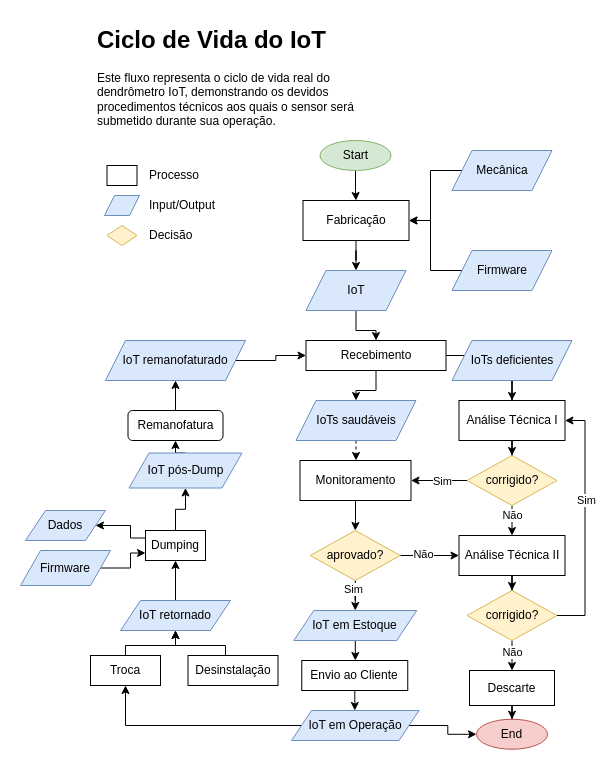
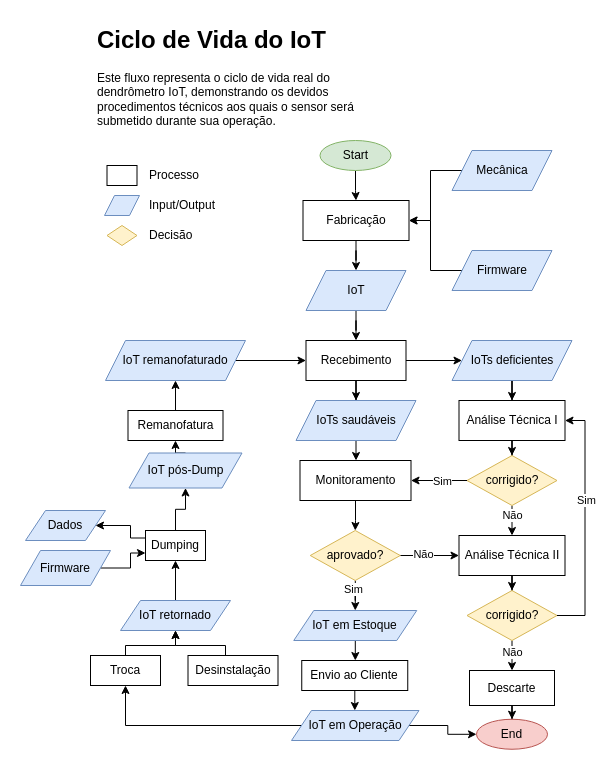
  <mxCell id="0" />
  <mxCell id="1" parent="0" />
  <mxCell id="2" value="" style="edgeStyle=orthogonalEdgeStyle;rounded=0;orthogonalLoop=1;jettySize=auto;html=1;" parent="1" source="3" target="5" edge="1"><mxGeometry relative="1" as="geometry" /></mxCell>
  <mxCell id="3" value="Start" style="ellipse;whiteSpace=wrap;html=1;fillColor=#d5e8d4;strokeColor=#82b366;" parent="1" vertex="1"><mxGeometry x="319.5" y="140" width="71" height="30" as="geometry" /></mxCell>
  <mxCell id="4" style="edgeStyle=orthogonalEdgeStyle;rounded=0;orthogonalLoop=1;jettySize=auto;html=1;entryX=0.5;entryY=0;entryDx=0;entryDy=0;" parent="1" source="5" target="11" edge="1"><mxGeometry relative="1" as="geometry" /></mxCell>
  <mxCell id="5" value="Fabricação" style="rounded=0;whiteSpace=wrap;html=1;" parent="1" vertex="1"><mxGeometry x="302.5" y="200" width="106" height="40" as="geometry" /></mxCell>
  <mxCell id="6" style="edgeStyle=orthogonalEdgeStyle;rounded=0;orthogonalLoop=1;jettySize=auto;html=1;entryX=1;entryY=0.5;entryDx=0;entryDy=0;" parent="1" source="7" target="5" edge="1"><mxGeometry relative="1" as="geometry" /></mxCell>
  <mxCell id="7" value="Firmware" style="shape=parallelogram;perimeter=parallelogramPerimeter;whiteSpace=wrap;html=1;fixedSize=1;fillColor=#dae8fc;strokeColor=#6c8ebf;" parent="1" vertex="1"><mxGeometry x="451.5" y="250" width="100" height="40" as="geometry" /></mxCell>
  <mxCell id="8" style="edgeStyle=orthogonalEdgeStyle;rounded=0;orthogonalLoop=1;jettySize=auto;html=1;exitX=0;exitY=0.5;exitDx=0;exitDy=0;entryX=1;entryY=0.5;entryDx=0;entryDy=0;" parent="1" source="9" target="5" edge="1"><mxGeometry relative="1" as="geometry" /></mxCell>
  <mxCell id="9" value="Mecânica" style="shape=parallelogram;perimeter=parallelogramPerimeter;whiteSpace=wrap;html=1;fixedSize=1;fillColor=#dae8fc;strokeColor=#6c8ebf;" parent="1" vertex="1"><mxGeometry x="451.5" y="150" width="100" height="40" as="geometry" /></mxCell>
  <mxCell id="10" style="edgeStyle=orthogonalEdgeStyle;rounded=0;orthogonalLoop=1;jettySize=auto;html=1;entryX=0.5;entryY=0;entryDx=0;entryDy=0;" parent="1" source="11" target="14" edge="1"><mxGeometry relative="1" as="geometry" /></mxCell>
  <mxCell id="11" value="IoT" style="shape=parallelogram;perimeter=parallelogramPerimeter;whiteSpace=wrap;html=1;fixedSize=1;fillColor=#dae8fc;strokeColor=#6c8ebf;" parent="1" vertex="1"><mxGeometry x="305.5" y="270" width="100" height="40" as="geometry" /></mxCell>
  <mxCell id="12" style="edgeStyle=orthogonalEdgeStyle;rounded=0;orthogonalLoop=1;jettySize=auto;html=1;entryX=0;entryY=0.5;entryDx=0;entryDy=0;" parent="1" source="14" target="16" edge="1"><mxGeometry relative="1" as="geometry" /></mxCell>
  <mxCell id="13" style="edgeStyle=orthogonalEdgeStyle;rounded=0;orthogonalLoop=1;jettySize=auto;html=1;entryX=0.5;entryY=0;entryDx=0;entryDy=0;" parent="1" source="14" target="20" edge="1"><mxGeometry relative="1" as="geometry" /></mxCell>
- <mxCell id="14" value="Recebimento" style="rounded=0;whiteSpace=wrap;html=1;" parent="1" vertex="1"><mxGeometry x="305.5" y="340" width="140" height="30" as="geometry" /></mxCell>
+ <mxCell id="14" value="Recebimento" style="rounded=0;whiteSpace=wrap;html=1;" parent="1" vertex="1"><mxGeometry x="305.5" y="340" width="100" height="40" as="geometry" /></mxCell>
  <mxCell id="15" value="" style="edgeStyle=orthogonalEdgeStyle;rounded=0;orthogonalLoop=1;jettySize=auto;html=1;" parent="1" source="16" target="18" edge="1"><mxGeometry relative="1" as="geometry" /></mxCell>
  <mxCell id="16" value="IoTs deficientes" style="shape=parallelogram;perimeter=parallelogramPerimeter;whiteSpace=wrap;html=1;fixedSize=1;fillColor=#dae8fc;strokeColor=#6c8ebf;" parent="1" vertex="1"><mxGeometry x="451.5" y="340" width="120" height="40" as="geometry" /></mxCell>
  <mxCell id="17" value="" style="edgeStyle=orthogonalEdgeStyle;rounded=0;orthogonalLoop=1;jettySize=auto;html=1;" parent="1" source="18" target="27" edge="1"><mxGeometry relative="1" as="geometry" /></mxCell>
  <mxCell id="18" value="Análise Técnica I" style="rounded=0;whiteSpace=wrap;html=1;" parent="1" vertex="1"><mxGeometry x="458.5" y="400" width="106" height="40" as="geometry" /></mxCell>
- <mxCell id="19" value="" style="edgeStyle=orthogonalEdgeStyle;rounded=0;orthogonalLoop=1;jettySize=auto;html=1;dashed=1;" parent="1" source="20" target="22" edge="1"><mxGeometry relative="1" as="geometry" /></mxCell>
+ <mxCell id="19" value="" style="edgeStyle=orthogonalEdgeStyle;rounded=0;orthogonalLoop=1;jettySize=auto;html=1;" parent="1" source="20" target="22" edge="1"><mxGeometry relative="1" as="geometry" /></mxCell>
  <mxCell id="20" value="IoTs saudáveis" style="shape=parallelogram;perimeter=parallelogramPerimeter;whiteSpace=wrap;html=1;fixedSize=1;fillColor=#dae8fc;strokeColor=#6c8ebf;" parent="1" vertex="1"><mxGeometry x="295.5" y="400" width="120" height="40" as="geometry" /></mxCell>
  <mxCell id="21" style="edgeStyle=orthogonalEdgeStyle;rounded=0;orthogonalLoop=1;jettySize=auto;html=1;entryX=0.5;entryY=0;entryDx=0;entryDy=0;" parent="1" source="22" target="32" edge="1"><mxGeometry relative="1" as="geometry" /></mxCell>
  <mxCell id="22" value="Monitoramento" style="rounded=0;whiteSpace=wrap;html=1;" parent="1" vertex="1"><mxGeometry x="299.5" y="460" width="111" height="40" as="geometry" /></mxCell>
  <mxCell id="23" value="" style="edgeStyle=orthogonalEdgeStyle;rounded=0;orthogonalLoop=1;jettySize=auto;html=1;" parent="1" source="27" target="22" edge="1"><mxGeometry relative="1" as="geometry" /></mxCell>
  <mxCell id="24" value="Sim" style="edgeLabel;html=1;align=center;verticalAlign=middle;resizable=0;points=[];" parent="23" vertex="1" connectable="0"><mxGeometry x="-0.321" y="-4" relative="1" as="geometry"><mxPoint x="-6" y="4" as="offset" /></mxGeometry></mxCell>
  <mxCell id="25" style="edgeStyle=orthogonalEdgeStyle;rounded=0;orthogonalLoop=1;jettySize=auto;html=1;entryX=0.5;entryY=0;entryDx=0;entryDy=0;" parent="1" source="27" target="68" edge="1"><mxGeometry relative="1" as="geometry"><Array as="points"><mxPoint x="511.5" y="510" /><mxPoint x="511.5" y="510" /></Array></mxGeometry></mxCell>
  <mxCell id="26" value="Não" style="edgeLabel;html=1;align=center;verticalAlign=middle;resizable=0;points=[];" parent="25" vertex="1" connectable="0"><mxGeometry x="-0.4" relative="1" as="geometry"><mxPoint as="offset" /></mxGeometry></mxCell>
  <mxCell id="27" value="corrigido?" style="rhombus;whiteSpace=wrap;html=1;fillColor=#fff2cc;strokeColor=#d6b656;" parent="1" vertex="1"><mxGeometry x="466.5" y="455" width="90" height="50" as="geometry" /></mxCell>
  <mxCell id="28" style="edgeStyle=orthogonalEdgeStyle;rounded=0;orthogonalLoop=1;jettySize=auto;html=1;entryX=0.5;entryY=0;entryDx=0;entryDy=0;" parent="1" source="32" target="34" edge="1"><mxGeometry relative="1" as="geometry" /></mxCell>
  <mxCell id="29" value="Sim" style="edgeLabel;html=1;align=center;verticalAlign=middle;resizable=0;points=[];" parent="28" vertex="1" connectable="0"><mxGeometry x="-0.656" y="-2" relative="1" as="geometry"><mxPoint as="offset" /></mxGeometry></mxCell>
  <mxCell id="30" style="edgeStyle=orthogonalEdgeStyle;rounded=0;orthogonalLoop=1;jettySize=auto;html=1;entryX=0;entryY=0.5;entryDx=0;entryDy=0;" parent="1" source="32" target="68" edge="1"><mxGeometry relative="1" as="geometry" /></mxCell>
  <mxCell id="31" value="Não" style="edgeLabel;html=1;align=center;verticalAlign=middle;resizable=0;points=[];" parent="30" vertex="1" connectable="0"><mxGeometry x="-0.226" y="2" relative="1" as="geometry"><mxPoint as="offset" /></mxGeometry></mxCell>
  <mxCell id="32" value="aprovado?" style="rhombus;whiteSpace=wrap;html=1;fillColor=#fff2cc;strokeColor=#d6b656;" parent="1" vertex="1"><mxGeometry x="309.75" y="530" width="90" height="50" as="geometry" /></mxCell>
  <mxCell id="33" style="edgeStyle=orthogonalEdgeStyle;rounded=0;orthogonalLoop=1;jettySize=auto;html=1;entryX=0.5;entryY=0;entryDx=0;entryDy=0;" parent="1" source="34" target="36" edge="1"><mxGeometry relative="1" as="geometry" /></mxCell>
  <mxCell id="34" value="IoT em Estoque" style="shape=parallelogram;perimeter=parallelogramPerimeter;whiteSpace=wrap;html=1;fixedSize=1;fillColor=#dae8fc;strokeColor=#6c8ebf;" parent="1" vertex="1"><mxGeometry x="293.25" y="610" width="123" height="30" as="geometry" /></mxCell>
  <mxCell id="35" style="edgeStyle=orthogonalEdgeStyle;rounded=0;orthogonalLoop=1;jettySize=auto;html=1;entryX=0.5;entryY=0;entryDx=0;entryDy=0;" parent="1" source="36" target="39" edge="1"><mxGeometry relative="1" as="geometry" /></mxCell>
  <mxCell id="36" value="Envio ao Cliente" style="rounded=0;whiteSpace=wrap;html=1;" parent="1" vertex="1"><mxGeometry x="301.25" y="660" width="106" height="30" as="geometry" /></mxCell>
  <mxCell id="37" style="edgeStyle=orthogonalEdgeStyle;rounded=0;orthogonalLoop=1;jettySize=auto;html=1;" parent="1" source="39" target="55" edge="1"><mxGeometry relative="1" as="geometry" /></mxCell>
  <mxCell id="38" style="edgeStyle=orthogonalEdgeStyle;rounded=0;orthogonalLoop=1;jettySize=auto;html=1;exitX=0;exitY=0.5;exitDx=0;exitDy=0;entryX=0.5;entryY=1;entryDx=0;entryDy=0;" parent="1" source="39" target="41" edge="1"><mxGeometry relative="1" as="geometry" /></mxCell>
  <mxCell id="39" value="IoT em Operação" style="shape=parallelogram;perimeter=parallelogramPerimeter;whiteSpace=wrap;html=1;fixedSize=1;fillColor=#dae8fc;strokeColor=#6c8ebf;" parent="1" vertex="1"><mxGeometry x="291" y="710" width="127.5" height="30" as="geometry" /></mxCell>
  <mxCell id="40" style="edgeStyle=orthogonalEdgeStyle;rounded=0;orthogonalLoop=1;jettySize=auto;html=1;entryX=0.5;entryY=1;entryDx=0;entryDy=0;" parent="1" source="41" target="45" edge="1"><mxGeometry relative="1" as="geometry"><Array as="points"><mxPoint x="125" y="645" /><mxPoint x="175" y="645" /></Array></mxGeometry></mxCell>
  <mxCell id="41" value="Troca" style="rounded=0;whiteSpace=wrap;html=1;" parent="1" vertex="1"><mxGeometry x="90" y="655" width="70" height="30" as="geometry" /></mxCell>
  <mxCell id="42" style="edgeStyle=orthogonalEdgeStyle;rounded=0;orthogonalLoop=1;jettySize=auto;html=1;exitX=0.5;exitY=0;exitDx=0;exitDy=0;entryX=0.5;entryY=1;entryDx=0;entryDy=0;" parent="1" target="45" edge="1"><mxGeometry relative="1" as="geometry"><Array as="points"><mxPoint x="225" y="645" /><mxPoint x="175" y="645" /></Array><mxPoint x="225" y="655" as="sourcePoint" /></mxGeometry></mxCell>
  <mxCell id="43" value="Desinstalação" style="rounded=0;whiteSpace=wrap;html=1;" parent="1" vertex="1"><mxGeometry x="187.5" y="655" width="90" height="30" as="geometry" /></mxCell>
  <mxCell id="44" style="edgeStyle=orthogonalEdgeStyle;rounded=0;orthogonalLoop=1;jettySize=auto;html=1;entryX=0.5;entryY=1;entryDx=0;entryDy=0;" parent="1" source="45" target="48" edge="1"><mxGeometry relative="1" as="geometry" /></mxCell>
  <mxCell id="45" value="IoT retornado" style="shape=parallelogram;perimeter=parallelogramPerimeter;whiteSpace=wrap;html=1;fixedSize=1;fillColor=#dae8fc;strokeColor=#6c8ebf;" parent="1" vertex="1"><mxGeometry x="120" y="600" width="110" height="30" as="geometry" /></mxCell>
  <mxCell id="46" style="edgeStyle=orthogonalEdgeStyle;rounded=0;orthogonalLoop=1;jettySize=auto;html=1;exitX=0.5;exitY=0;exitDx=0;exitDy=0;entryX=0.5;entryY=1;entryDx=0;entryDy=0;" parent="1" source="48" target="50" edge="1"><mxGeometry relative="1" as="geometry" /></mxCell>
  <mxCell id="47" style="edgeStyle=orthogonalEdgeStyle;rounded=0;orthogonalLoop=1;jettySize=auto;html=1;exitX=0;exitY=0.25;exitDx=0;exitDy=0;" parent="1" source="48" target="58" edge="1"><mxGeometry relative="1" as="geometry"><Array as="points"><mxPoint x="130" y="538" /><mxPoint x="130" y="525" /></Array></mxGeometry></mxCell>
  <mxCell id="48" value="Dumping" style="rounded=0;whiteSpace=wrap;html=1;" parent="1" vertex="1"><mxGeometry x="145" y="530" width="60" height="30" as="geometry" /></mxCell>
  <mxCell id="49" style="edgeStyle=orthogonalEdgeStyle;rounded=0;orthogonalLoop=1;jettySize=auto;html=1;exitX=0.5;exitY=0;exitDx=0;exitDy=0;entryX=0.5;entryY=1;entryDx=0;entryDy=0;" parent="1" source="50" target="52" edge="1"><mxGeometry relative="1" as="geometry" /></mxCell>
  <mxCell id="50" value="IoT pós-Dump" style="shape=parallelogram;perimeter=parallelogramPerimeter;whiteSpace=wrap;html=1;fixedSize=1;fillColor=#dae8fc;strokeColor=#6c8ebf;" parent="1" vertex="1"><mxGeometry x="128.5" y="452.5" width="113" height="35" as="geometry" /></mxCell>
  <mxCell id="51" value="" style="edgeStyle=orthogonalEdgeStyle;rounded=0;orthogonalLoop=1;jettySize=auto;html=1;" parent="1" source="52" target="66" edge="1"><mxGeometry relative="1" as="geometry" /></mxCell>
- <mxCell id="52" value="Remanofatura" style="whiteSpace=wrap;html=1;rounded=1;" parent="1" vertex="1"><mxGeometry x="127.5" y="410" width="95" height="30" as="geometry" /></mxCell>
+ <mxCell id="52" value="Remanofatura" style="rounded=0;whiteSpace=wrap;html=1;" parent="1" vertex="1"><mxGeometry x="127.5" y="410" width="95" height="30" as="geometry" /></mxCell>
  <mxCell id="53" style="edgeStyle=orthogonalEdgeStyle;rounded=0;orthogonalLoop=1;jettySize=auto;html=1;entryX=0.5;entryY=0;entryDx=0;entryDy=0;" parent="1" source="54" target="55" edge="1"><mxGeometry relative="1" as="geometry" /></mxCell>
  <mxCell id="54" value="Descarte" style="rounded=0;whiteSpace=wrap;html=1;" parent="1" vertex="1"><mxGeometry x="469" y="670" width="85" height="35" as="geometry" /></mxCell>
  <mxCell id="55" value="End" style="ellipse;whiteSpace=wrap;html=1;fillColor=#f8cecc;strokeColor=#b85450;" parent="1" vertex="1"><mxGeometry x="476" y="718.75" width="71" height="30" as="geometry" /></mxCell>
  <mxCell id="56" style="edgeStyle=orthogonalEdgeStyle;rounded=0;orthogonalLoop=1;jettySize=auto;html=1;entryX=0;entryY=0.75;entryDx=0;entryDy=0;" parent="1" source="57" target="48" edge="1"><mxGeometry relative="1" as="geometry" /></mxCell>
  <mxCell id="57" value="Firmware" style="shape=parallelogram;perimeter=parallelogramPerimeter;whiteSpace=wrap;html=1;fixedSize=1;fillColor=#dae8fc;strokeColor=#6c8ebf;" parent="1" vertex="1"><mxGeometry x="20" y="550" width="90" height="35" as="geometry" /></mxCell>
  <mxCell id="58" value="Dados" style="shape=parallelogram;perimeter=parallelogramPerimeter;whiteSpace=wrap;html=1;fixedSize=1;fillColor=#dae8fc;strokeColor=#6c8ebf;" parent="1" vertex="1"><mxGeometry x="25" y="510" width="80" height="30" as="geometry" /></mxCell>
  <mxCell id="59" value="" style="rounded=0;whiteSpace=wrap;html=1;" parent="1" vertex="1"><mxGeometry x="106.5" y="165" width="30" height="20" as="geometry" /></mxCell>
  <mxCell id="60" value="" style="shape=parallelogram;perimeter=parallelogramPerimeter;whiteSpace=wrap;html=1;fixedSize=1;size=10;fillColor=#dae8fc;strokeColor=#6c8ebf;" parent="1" vertex="1"><mxGeometry x="104" y="195" width="35" height="20" as="geometry" /></mxCell>
  <mxCell id="61" value="" style="rhombus;whiteSpace=wrap;html=1;fillColor=#fff2cc;strokeColor=#d6b656;" parent="1" vertex="1"><mxGeometry x="106.5" y="225" width="30" height="20" as="geometry" /></mxCell>
  <mxCell id="62" value="Processo" style="text;html=1;strokeColor=none;fillColor=none;align=left;verticalAlign=middle;whiteSpace=wrap;rounded=0;" parent="1" vertex="1"><mxGeometry x="146.5" y="160" width="60" height="30" as="geometry" /></mxCell>
  <mxCell id="63" value="Input/Output" style="text;html=1;strokeColor=none;fillColor=none;align=left;verticalAlign=middle;whiteSpace=wrap;rounded=0;" parent="1" vertex="1"><mxGeometry x="146.5" y="190" width="60" height="30" as="geometry" /></mxCell>
  <mxCell id="64" value="Decisão" style="text;html=1;strokeColor=none;fillColor=none;align=left;verticalAlign=middle;whiteSpace=wrap;rounded=0;" parent="1" vertex="1"><mxGeometry x="146.5" y="220" width="60" height="30" as="geometry" /></mxCell>
  <mxCell id="65" style="edgeStyle=orthogonalEdgeStyle;rounded=0;orthogonalLoop=1;jettySize=auto;html=1;entryX=0;entryY=0.5;entryDx=0;entryDy=0;" parent="1" source="66" target="14" edge="1"><mxGeometry relative="1" as="geometry" /></mxCell>
  <mxCell id="66" value="IoT remanofaturado" style="shape=parallelogram;perimeter=parallelogramPerimeter;whiteSpace=wrap;html=1;fixedSize=1;fillColor=#dae8fc;strokeColor=#6c8ebf;" parent="1" vertex="1"><mxGeometry x="105" y="340" width="140" height="40" as="geometry" /></mxCell>
  <mxCell id="67" style="edgeStyle=orthogonalEdgeStyle;rounded=0;orthogonalLoop=1;jettySize=auto;html=1;entryX=0.5;entryY=0;entryDx=0;entryDy=0;" parent="1" source="68" target="73" edge="1"><mxGeometry relative="1" as="geometry" /></mxCell>
  <mxCell id="68" value="Análise Técnica II" style="rounded=0;whiteSpace=wrap;html=1;" parent="1" vertex="1"><mxGeometry x="458.5" y="535" width="106" height="40" as="geometry" /></mxCell>
  <mxCell id="69" style="edgeStyle=orthogonalEdgeStyle;rounded=0;orthogonalLoop=1;jettySize=auto;html=1;entryX=1;entryY=0.5;entryDx=0;entryDy=0;" parent="1" source="73" target="18" edge="1"><mxGeometry relative="1" as="geometry"><Array as="points"><mxPoint x="584.5" y="615" /><mxPoint x="584.5" y="420" /></Array></mxGeometry></mxCell>
  <mxCell id="70" value="Sim" style="edgeLabel;html=1;align=center;verticalAlign=middle;resizable=0;points=[];" parent="69" vertex="1" connectable="0"><mxGeometry x="0.182" y="-1" relative="1" as="geometry"><mxPoint as="offset" /></mxGeometry></mxCell>
  <mxCell id="71" style="edgeStyle=orthogonalEdgeStyle;rounded=0;orthogonalLoop=1;jettySize=auto;html=1;entryX=0.5;entryY=0;entryDx=0;entryDy=0;" parent="1" source="73" target="54" edge="1"><mxGeometry relative="1" as="geometry"><Array as="points"><mxPoint x="511.5" y="650" /><mxPoint x="511.5" y="650" /></Array></mxGeometry></mxCell>
  <mxCell id="72" value="Não" style="edgeLabel;html=1;align=center;verticalAlign=middle;resizable=0;points=[];" parent="71" vertex="1" connectable="0"><mxGeometry x="-0.3" relative="1" as="geometry"><mxPoint as="offset" /></mxGeometry></mxCell>
  <mxCell id="73" value="corrigido?" style="rhombus;whiteSpace=wrap;html=1;fillColor=#fff2cc;strokeColor=#d6b656;" parent="1" vertex="1"><mxGeometry x="466.5" y="590" width="90" height="50" as="geometry" /></mxCell>
  <mxCell id="74" value="&lt;h1&gt;Ciclo de Vida do IoT&lt;/h1&gt;&lt;p&gt;Este fluxo representa o ciclo de vida real do dendrômetro IoT, demonstrando os devidos procedimentos técnicos aos quais o sensor será submetido durante sua operação.&lt;/p&gt;" style="text;html=1;strokeColor=none;fillColor=none;spacing=5;spacingTop=-20;whiteSpace=wrap;overflow=hidden;rounded=0;" parent="1" vertex="1"><mxGeometry x="91.5" y="20" width="290" height="120" as="geometry" /></mxCell>
